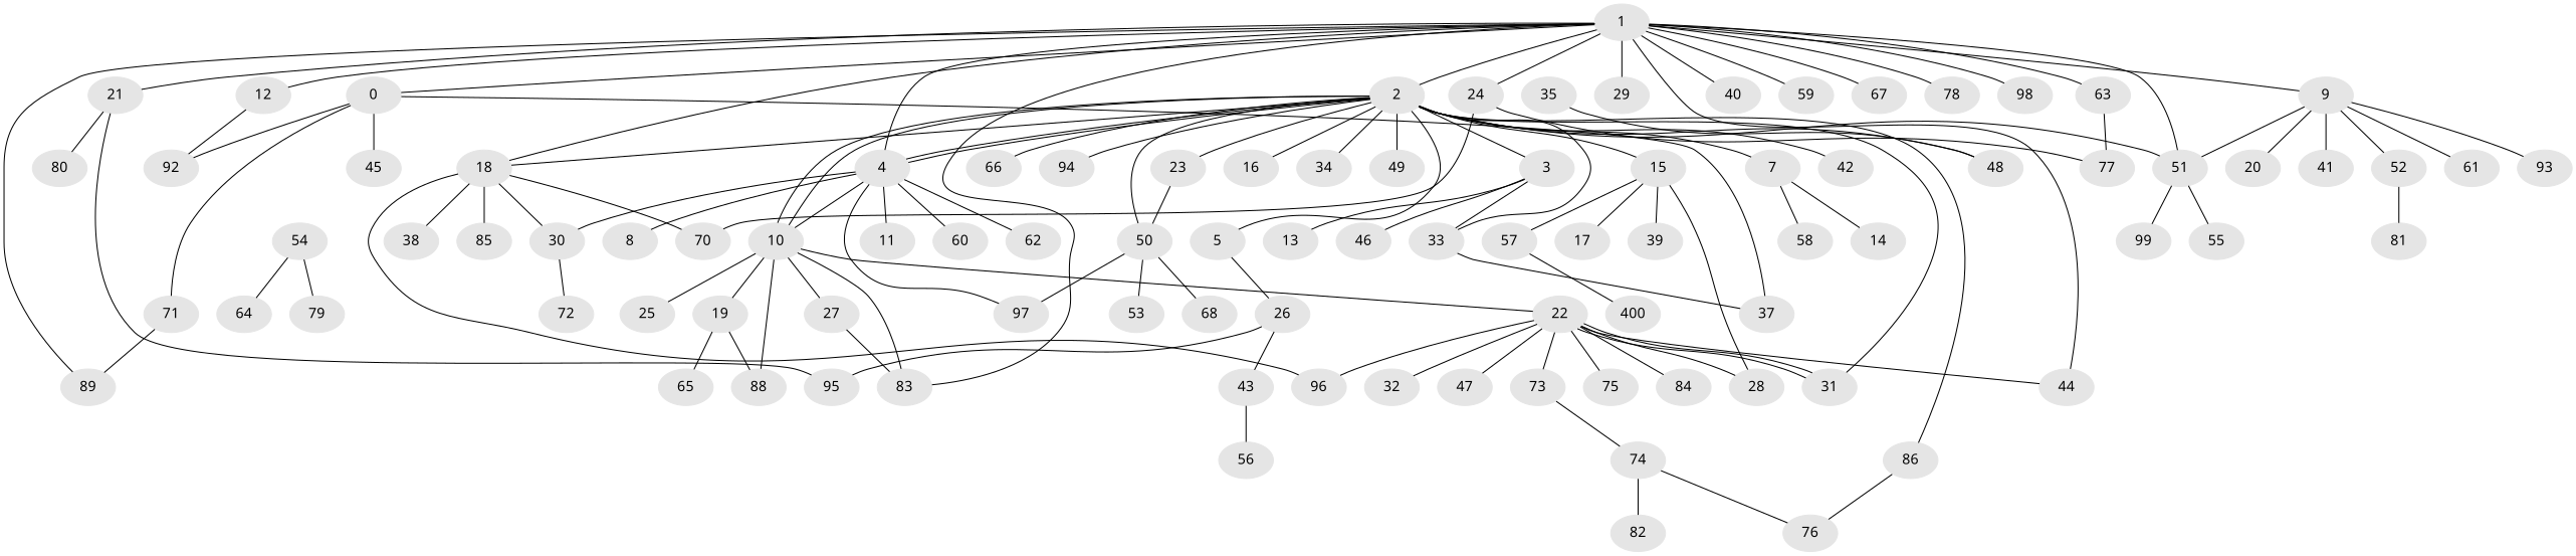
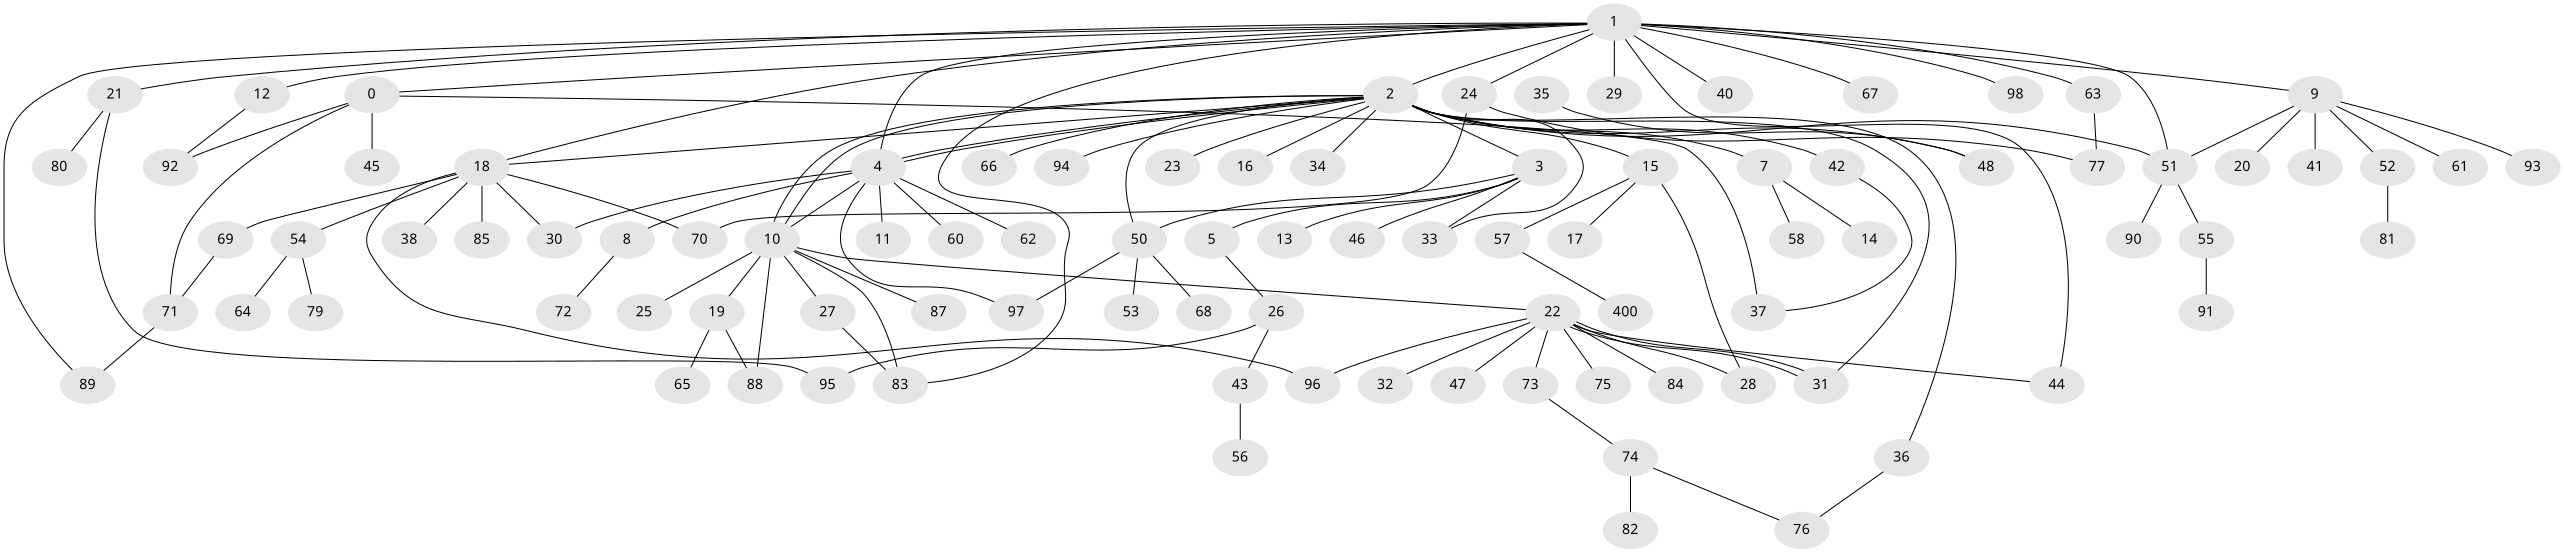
  graph {
    fontname="Noto Sans"
    node [color=gray90 fontname="Noto Sans" style=filled]
    edge [fontname="Noto Sans"]
    1
    2
    4
    n4 [label=0]
    9
    12
    18
    21
    24
    29
    40
    44
    51
-   59
    63
    67
-   78
    83
    89
    98
    3
    5
    7
    10
    15
    16
    23
    31
    33
    34
-   36 [label=86]
+   36
    42
    48
-   49
    50
    66
    94
    8
    11
    30
    60
    62
    97
    37
    45
    71
    92
    20
    41
    52
    61
    93
    38
    54
+   69
    70
    85
    96
    80
    95
    77
    55
-   90 [label=99]
+   90
    13
    46
    26
    14
    58
    19
    22
    25
    27
+   87
    88
    17
    28
-   39
    57
    76
    53
    68
    72
    43
    81
    65
    32
    47
    73
    75
    84
    35
    n92 [label=400]
    64
    79
    74
    56
+   91
    82
    1 -- 2
    1 -- 4
    1 -- n4
    1 -- 9
    1 -- 12
    1 -- 18
    1 -- 21
    1 -- 24
    1 -- 29
    1 -- 40
    1 -- 44
    1 -- 51
-   1 -- 59
    1 -- 63
    1 -- 67
-   1 -- 78
    1 -- 83
    1 -- 89
    1 -- 98
    2 -- 4
    2 -- 4
    2 -- 18
    2 -- 51
    2 -- 3
-   2 -- 5
+   3 -- 5
    2 -- 7
    2 -- 10
    2 -- 10
    2 -- 15
    2 -- 16
    2 -- 23
    2 -- 31
    2 -- 33
    2 -- 34
    2 -- 36
    2 -- 42
    2 -- 48
-   2 -- 49
    2 -- 50
    2 -- 66
    2 -- 94
    4 -- 10
    4 -- 8
    4 -- 11
    4 -- 30
    4 -- 60
    4 -- 62
    4 -- 97
    n4 -- 37
    n4 -- 45
    n4 -- 71
    n4 -- 92
    9 -- 51
    9 -- 20
    9 -- 41
    9 -- 52
    9 -- 61
    9 -- 93
    12 -- 92
    18 -- 30
    18 -- 38
+   18 -- 54
+   18 -- 69
    18 -- 70
    18 -- 85
    18 -- 96
    21 -- 80
    21 -- 95
    24 -- 70
    24 -- 77
    51 -- 55
    51 -- 90
    63 -- 77
    3 -- 33
    3 -- 13
    3 -- 46
    5 -- 26
    7 -- 14
    7 -- 58
    10 -- 83
    10 -- 19
    10 -- 22
    10 -- 25
    10 -- 27
+   10 -- 87
    10 -- 88
    15 -- 17
    15 -- 28
-   15 -- 39
    15 -- 57
-   23 -- 50
-   33 -- 37
+   3 -- 50
+   42 -- 37
    36 -- 76
    50 -- 97
    50 -- 53
    50 -- 68
-   30 -- 72
+   8 -- 72
    71 -- 89
    52 -- 81
    54 -- 64
    54 -- 79
+   69 -- 71
+   55 -- 91
    26 -- 95
    26 -- 43
    19 -- 88
    19 -- 65
    22 -- 44
    22 -- 31
    22 -- 31
    22 -- 96
    22 -- 28
    22 -- 32
    22 -- 47
    22 -- 73
    22 -- 75
    22 -- 84
    27 -- 83
    57 -- n92
    43 -- 56
    73 -- 74
    35 -- 48
    74 -- 76
    74 -- 82
  }
